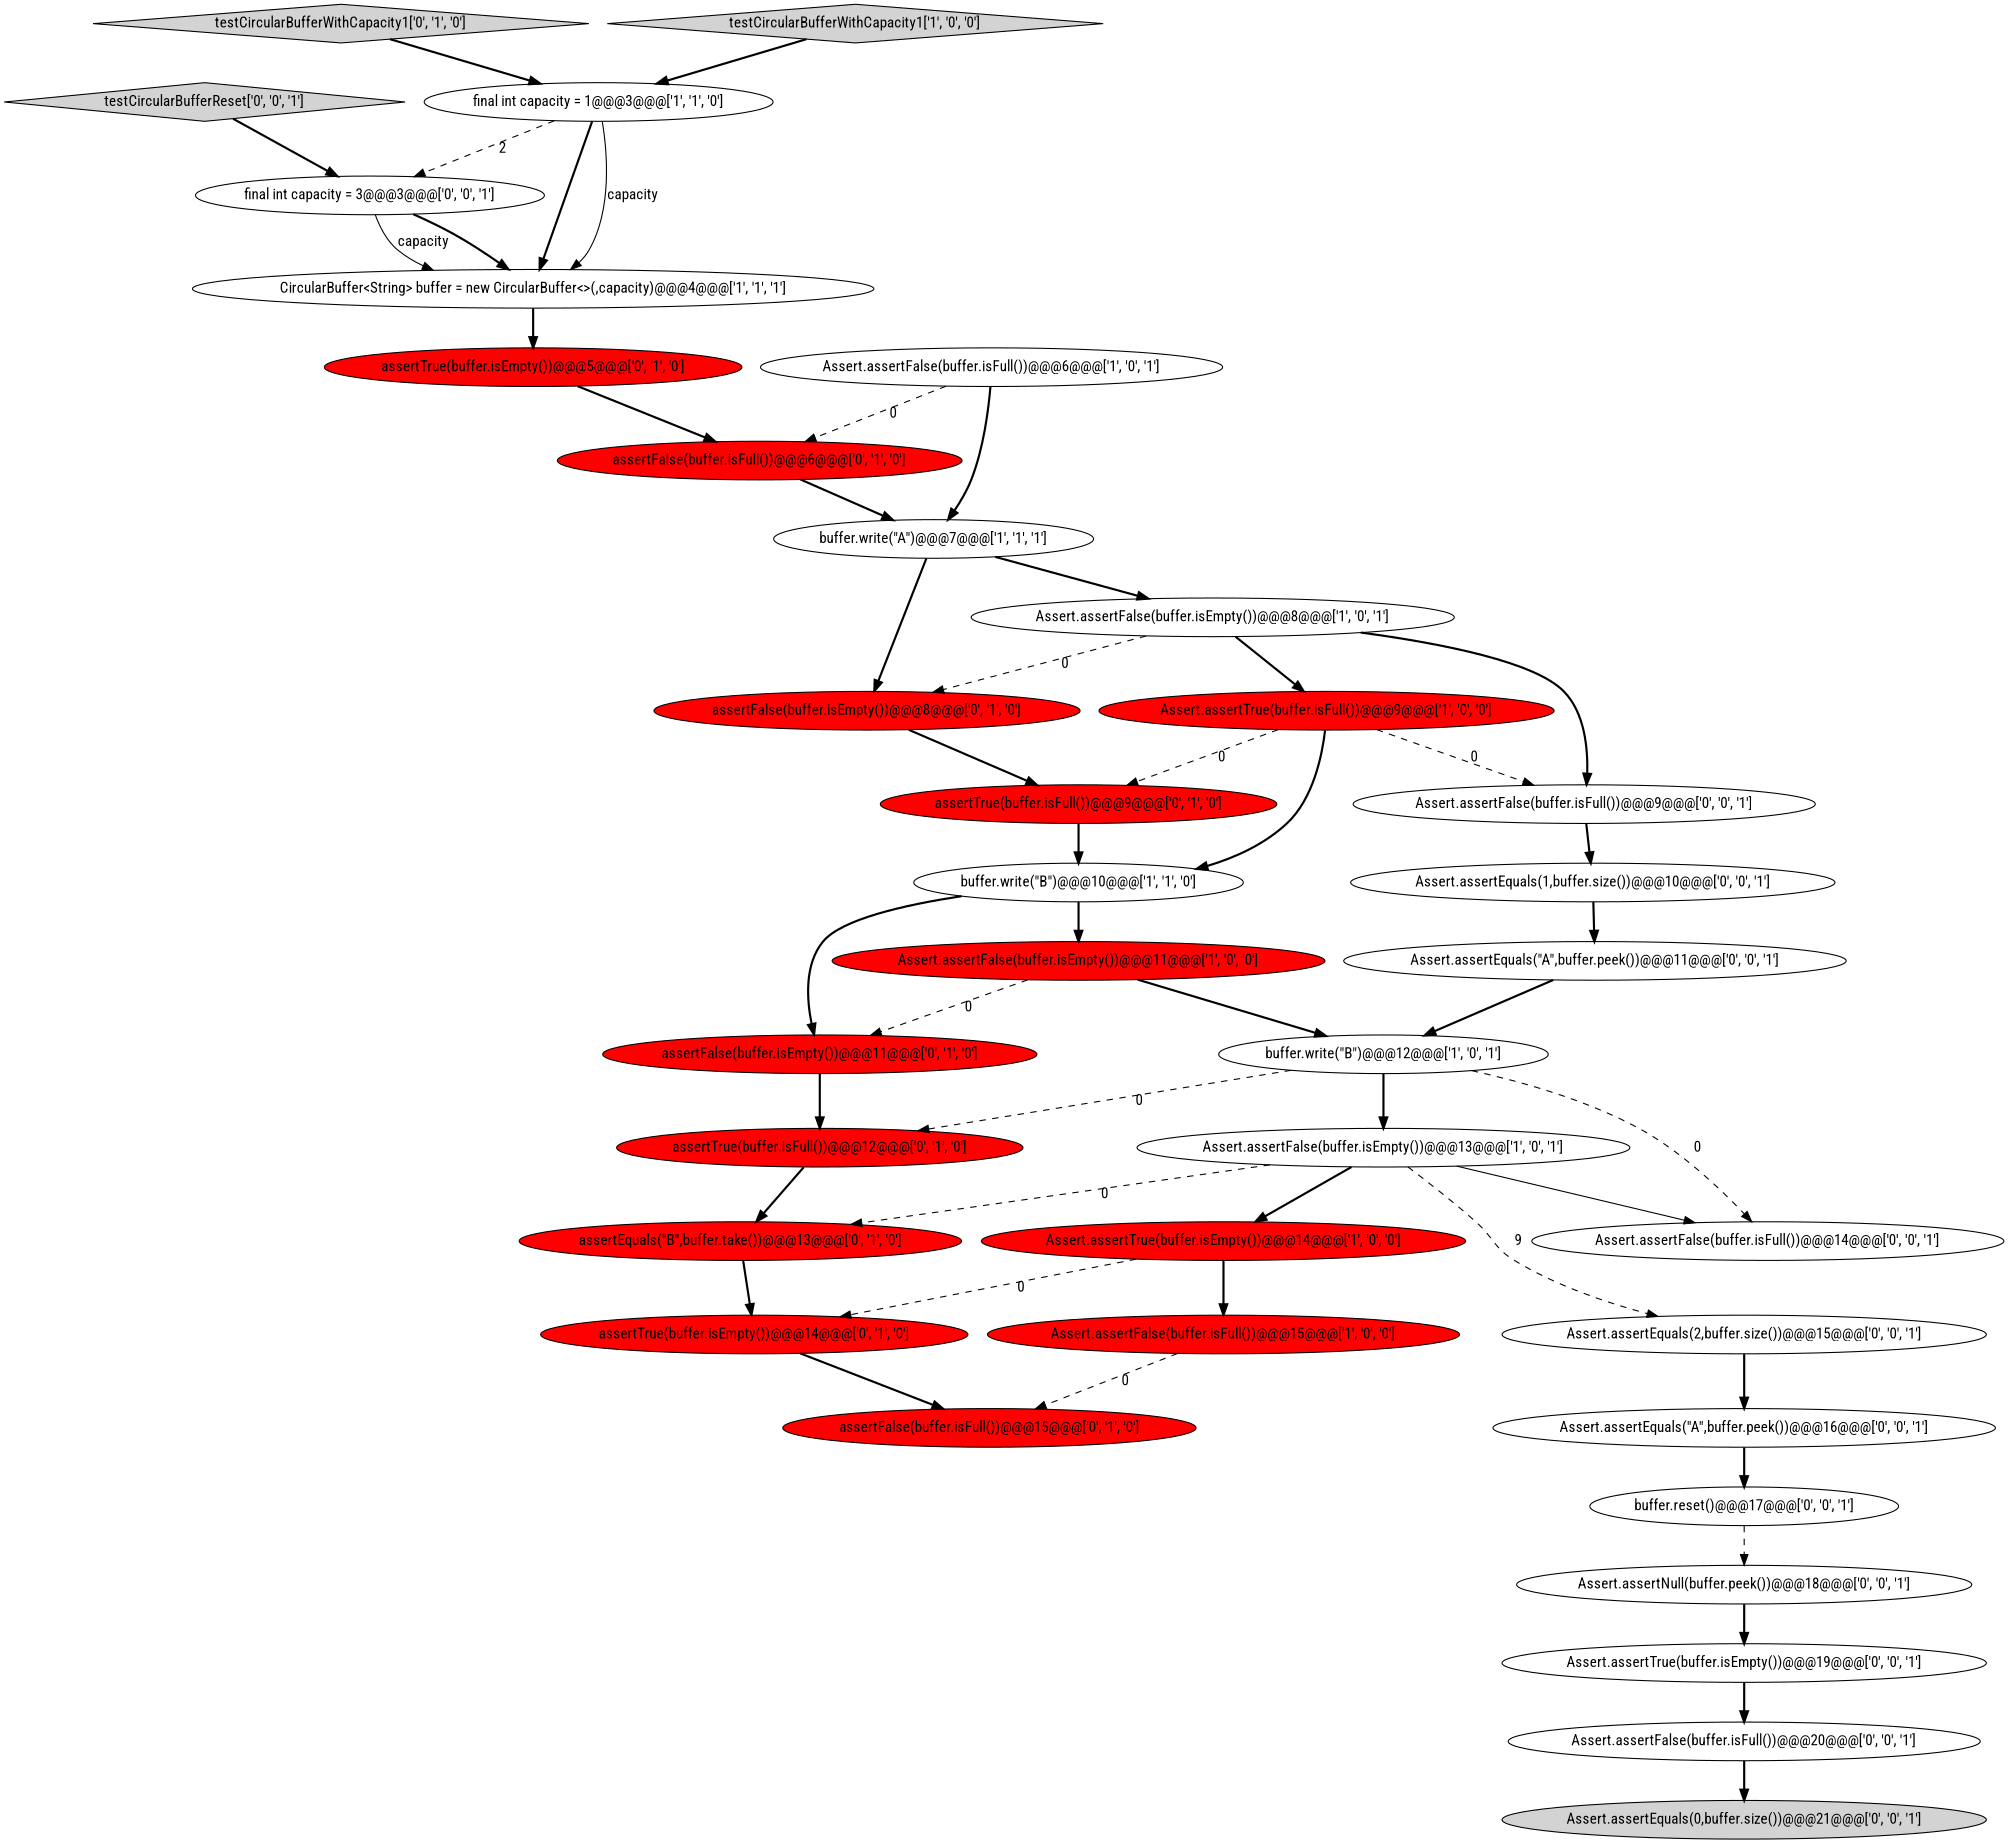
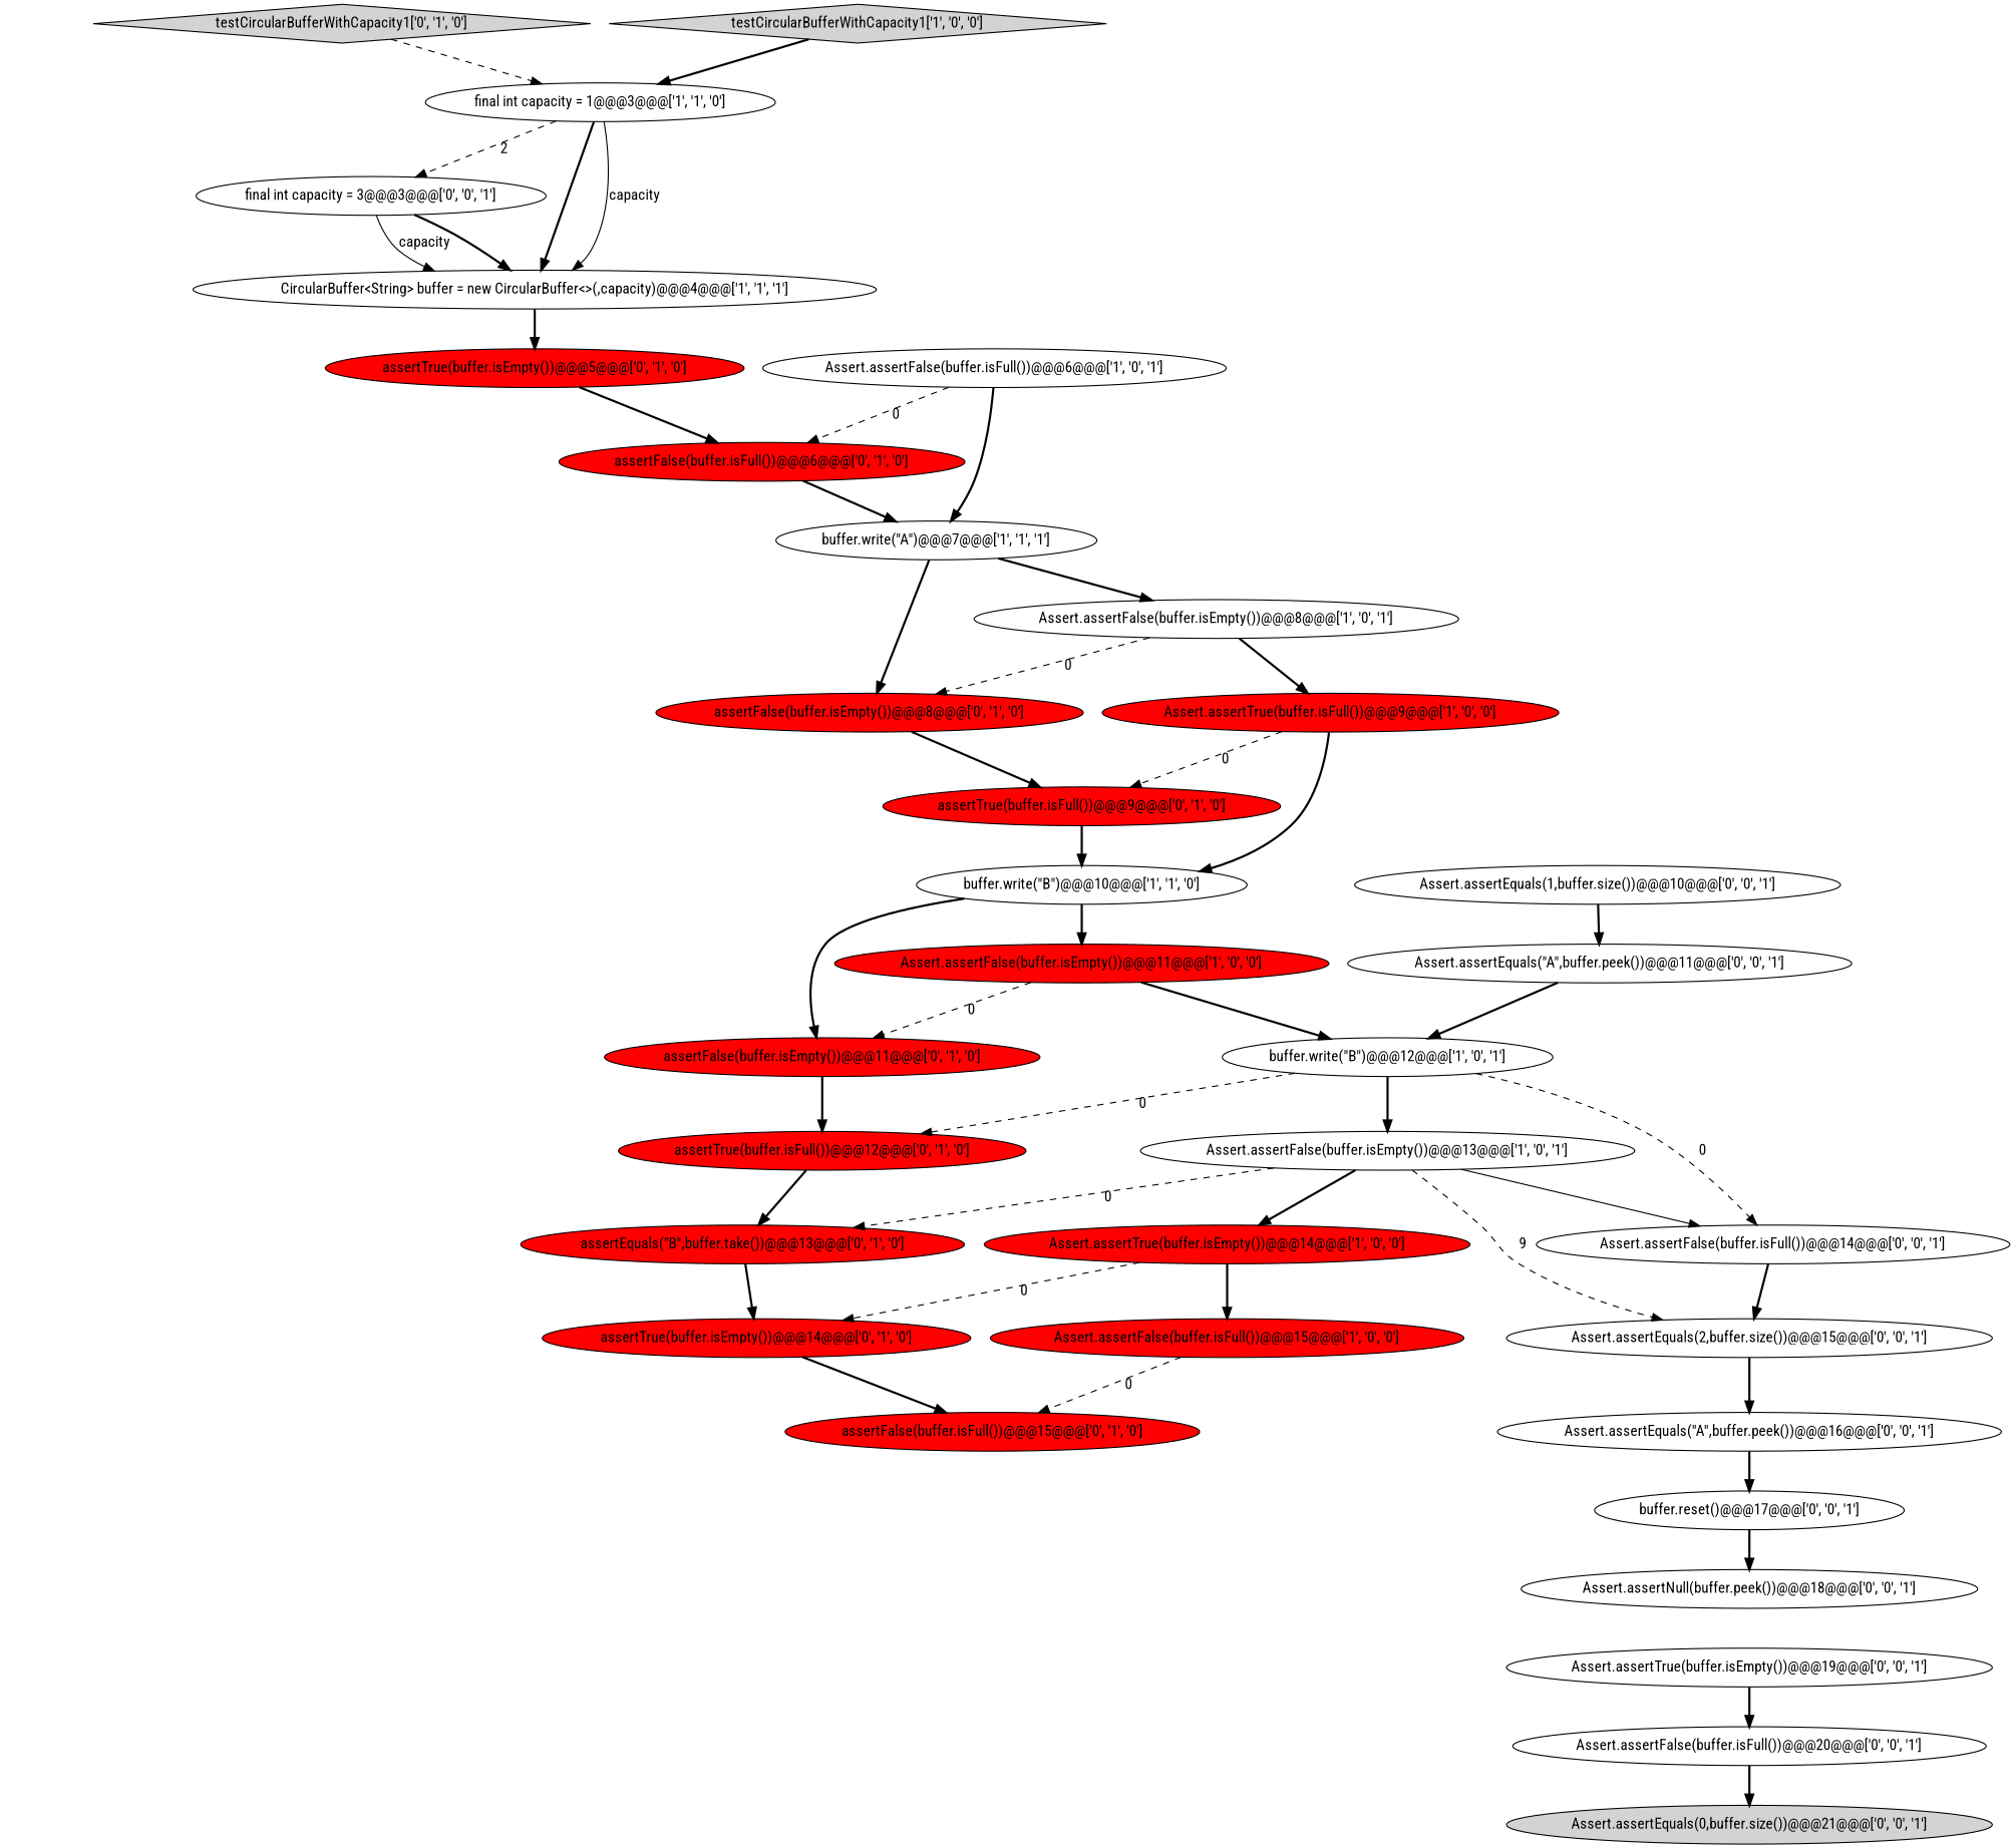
  digraph {
    fontname="Roboto Condensed"
    node [fillcolor=white fontname="Roboto Condensed" shape=ellipse style=filled]
    edge [fontname="Roboto Condensed" style=bold]
    n1 [fillcolor=red label="Assert.assertFalse(buffer.isEmpty())@@@11@@@['1', '0', '0']"]
    n2 [label="buffer.write(\"B\")@@@12@@@['1', '0', '1']"]
    n3 [fillcolor=red label="assertFalse(buffer.isEmpty())@@@11@@@['0', '1', '0']"]
    n4 [label="Assert.assertFalse(buffer.isFull())@@@14@@@['0', '0', '1']"]
    n5 [fillcolor=red label="assertTrue(buffer.isFull())@@@12@@@['0', '1', '0']"]
    n6 [label="Assert.assertFalse(buffer.isEmpty())@@@13@@@['1', '0', '1']"]
    n7 [fillcolor=red label="assertFalse(buffer.isFull())@@@15@@@['0', '1', '0']"]
    n8 [label="Assert.assertTrue(buffer.isEmpty())@@@19@@@['0', '0', '1']"]
    n9 [label="Assert.assertFalse(buffer.isFull())@@@20@@@['0', '0', '1']"]
    n10 [fillcolor=lightgray label="Assert.assertEquals(0,buffer.size())@@@21@@@['0', '0', '1']"]
-   n11 [fillcolor=lightgray label="testCircularBufferReset['0', '0', '1']" shape=diamond]
    n12 [label="final int capacity = 3@@@3@@@['0', '0', '1']"]
    n13 [label="CircularBuffer<String> buffer = new CircularBuffer<>(,capacity)@@@4@@@['1', '1', '1']"]
    n14 [label="Assert.assertNull(buffer.peek())@@@18@@@['0', '0', '1']"]
    n15 [label="buffer.reset()@@@17@@@['0', '0', '1']"]
    n16 [label="Assert.assertEquals(2,buffer.size())@@@15@@@['0', '0', '1']"]
    n17 [label="Assert.assertEquals(\"A\",buffer.peek())@@@16@@@['0', '0', '1']"]
    n18 [fillcolor=red label="assertEquals(\"B\",buffer.take())@@@13@@@['0', '1', '0']"]
    n19 [fillcolor=red label="Assert.assertTrue(buffer.isEmpty())@@@14@@@['1', '0', '0']"]
    n20 [fillcolor=red label="assertFalse(buffer.isFull())@@@6@@@['0', '1', '0']"]
    n21 [label="buffer.write(\"A\")@@@7@@@['1', '1', '1']"]
    n22 [fillcolor=red label="assertFalse(buffer.isEmpty())@@@8@@@['0', '1', '0']"]
    n23 [label="Assert.assertFalse(buffer.isEmpty())@@@8@@@['1', '0', '1']"]
    n24 [fillcolor=lightgray label="testCircularBufferWithCapacity1['0', '1', '0']" shape=diamond]
    n25 [label="final int capacity = 1@@@3@@@['1', '1', '0']"]
    n26 [fillcolor=red label="assertTrue(buffer.isEmpty())@@@14@@@['0', '1', '0']"]
    n27 [fillcolor=red label="assertTrue(buffer.isEmpty())@@@5@@@['0', '1', '0']"]
    n28 [fillcolor=red label="assertTrue(buffer.isFull())@@@9@@@['0', '1', '0']"]
    n29 [fillcolor=red label="Assert.assertTrue(buffer.isFull())@@@9@@@['1', '0', '0']"]
-   n30 [label="Assert.assertFalse(buffer.isFull())@@@9@@@['0', '0', '1']"]
    n31 [fillcolor=lightgray label="testCircularBufferWithCapacity1['1', '0', '0']" shape=diamond]
    n32 [label="Assert.assertEquals(1,buffer.size())@@@10@@@['0', '0', '1']"]
    n33 [label="Assert.assertEquals(\"A\",buffer.peek())@@@11@@@['0', '0', '1']"]
    n34 [label="buffer.write(\"B\")@@@10@@@['1', '1', '0']"]
    n35 [fillcolor=red label="Assert.assertFalse(buffer.isFull())@@@15@@@['1', '0', '0']"]
    n36 [label="Assert.assertFalse(buffer.isFull())@@@6@@@['1', '0', '1']"]
    n1 -> n2
    n1 -> n3 [label=0 style=dashed]
    n2 -> n4 [label=0 style=dashed]
    n2 -> n5 [label=0 style=dashed]
    n2 -> n6
    n3 -> n5
+   n4 -> n16
    n5 -> n18
    n6 -> n4 [style=solid]
    n6 -> n16 [label=9 style=dashed]
    n6 -> n18 [label=0 style=dashed]
    n6 -> n19
    n8 -> n9
    n9 -> n10
-   n11 -> n12
    n12 -> n13
    n12 -> n13 [label=capacity style=solid]
    n13 -> n27
-   n14 -> n8
-   n15 -> n14 [style=dashed]
+   n15 -> n14
    n16 -> n17
    n17 -> n15
    n18 -> n26
    n19 -> n26 [label=0 style=dashed]
    n19 -> n35
    n20 -> n21
    n21 -> n22
    n21 -> n23
    n22 -> n28
    n23 -> n22 [label=0 style=dashed]
    n23 -> n29
-   n23 -> n30
-   n24 -> n25
+   n24 -> n25 [style=dashed]
    n25 -> n12 [label=2 style=dashed]
    n25 -> n13 [label=capacity style=solid]
    n25 -> n13
    n26 -> n7
    n27 -> n20
    n28 -> n34
    n29 -> n28 [label=0 style=dashed]
-   n29 -> n30 [label=0 style=dashed]
    n29 -> n34
-   n30 -> n32
    n31 -> n25
    n32 -> n33
    n33 -> n2
    n34 -> n1
    n34 -> n3
    n35 -> n7 [label=0 style=dashed]
    n36 -> n20 [label=0 style=dashed]
    n36 -> n21
  }
